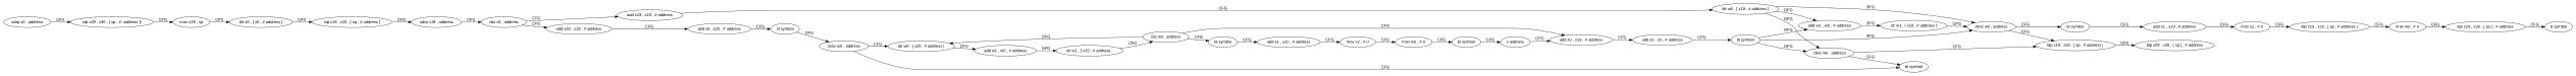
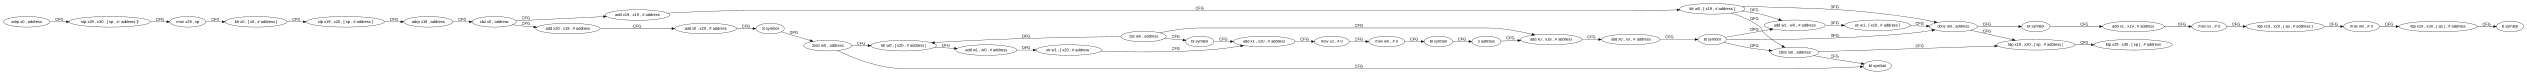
  digraph {
    fontname="Liberation Sans"
    rankdir=LR
    node [fontname="Liberation Sans"]
    edge [fontname="Liberation Sans"]
    n1 [label="adrp x0 , address"]
    n2 [label="stp x29 , x30 , [ sp , #- address ]!"]
    n3 [label="mov x29 , sp"]
    n4 [label="ldr x0 , [ x0 , # address ]"]
    n5 [label="stp x19 , x20 , [ sp , # address ]"]
    n6 [label="adrp x19 , address"]
    n7 [label="cbz x0 , address"]
    n8 [label="add x19 , x19 , # address"]
    n9 [label="add x20 , x19 , # address"]
    n10 [label="ldr w0 , [ x19 , # address ]"]
    n11 [label="add x0 , x20 , # address"]
    n12 [label="add w1 , w0 , # address"]
    n13 [label="cbnz w0 , address"]
    n14 [label="cbnz w0 , address"]
    n15 [label="bl symbol"]
    n16 [label="str w1 , [ x19 , # address ]"]
    n17 [label="ldp x19 , x20 , [ sp , # address ]"]
    n18 [label="bl symbol"]
    n19 [label="bl symbol"]
    n20 [label="ldp x29 , x30 , [ sp ] , # address"]
    n21 [label="add x1 , x19 , # address"]
    n22 [label="mov x2 , # 0"]
    n23 [label="cbnz w0 , address"]
    n24 [label="ldr w0 , [ x20 , # address ]"]
    n25 [label="add w1 , w0 , # address"]
    n26 [label="str w1 , [ x20 , # address ]"]
    n27 [label="cbz w0 , address"]
    n28 [label="bl symbol"]
    n29 [label="add x0 , x19 , # address"]
    n30 [label="ldp x19 , x20 , [ sp , # address ]"]
    n31 [label="mov w0 , # 0"]
    n32 [label="ldp x29 , x30 , [ sp ] , # address"]
    n33 [label="b symbol"]
    n34 [label="add x1 , x20 , # address"]
    n35 [label="add x0 , x0 , # address"]
    n36 [label="mov x2 , # 0"]
    n37 [label="bl symbol"]
    n38 [label="mov w0 , # 0"]
    n39 [label="bl symbol"]
    n40 [label="b address"]
    n1 -> n2 [label=CFG]
    n2 -> n3 [label=CFG]
    n3 -> n4 [label=CFG]
    n4 -> n5 [label=CFG]
    n5 -> n6 [label=CFG]
    n6 -> n7 [label=CFG]
    n7 -> n8 [label=CFG]
    n7 -> n9 [label=CFG]
    n8 -> n10 [label=CFG]
    n9 -> n11 [label=CFG]
    n10 -> n12 [label=DFG]
    n10 -> n13 [label=DFG]
    n10 -> n14 [label=DFG]
    n11 -> n15 [label=CFG]
    n12 -> n16 [label=DFG]
    n13 -> n17 [label=CFG]
    n13 -> n18 [label=CFG]
    n14 -> n17 [label=CFG]
    n14 -> n19 [label=CFG]
    n15 -> n23 [label=DFG]
    n16 -> n13 [label=CFG]
    n17 -> n20 [label=CFG]
    n18 -> n21 [label=CFG]
    n21 -> n22 [label=CFG]
    n22 -> n30 [label=CFG]
    n23 -> n19 [label=CFG]
    n23 -> n24 [label=CFG]
    n24 -> n25 [label=DFG]
    n25 -> n26 [label=DFG]
-   n26 -> n27 [label=CFG]
+   n26 -> n34 [label=CFG]
    n27 -> n24 [label=DFG]
    n27 -> n28 [label=CFG]
    n27 -> n29 [label=CFG]
    n28 -> n34 [label=CFG]
    n29 -> n35 [label=CFG]
    n30 -> n31 [label=CFG]
    n31 -> n32 [label=CFG]
    n32 -> n33 [label=CFG]
    n34 -> n36 [label=CFG]
    n35 -> n37 [label=CFG]
    n36 -> n38 [label=CFG]
    n37 -> n12 [label=DFG]
    n37 -> n13 [label=DFG]
    n37 -> n14 [label=DFG]
    n38 -> n39 [label=CFG]
    n39 -> n40 [label=CFG]
    n40 -> n29 [label=CFG]
  }
